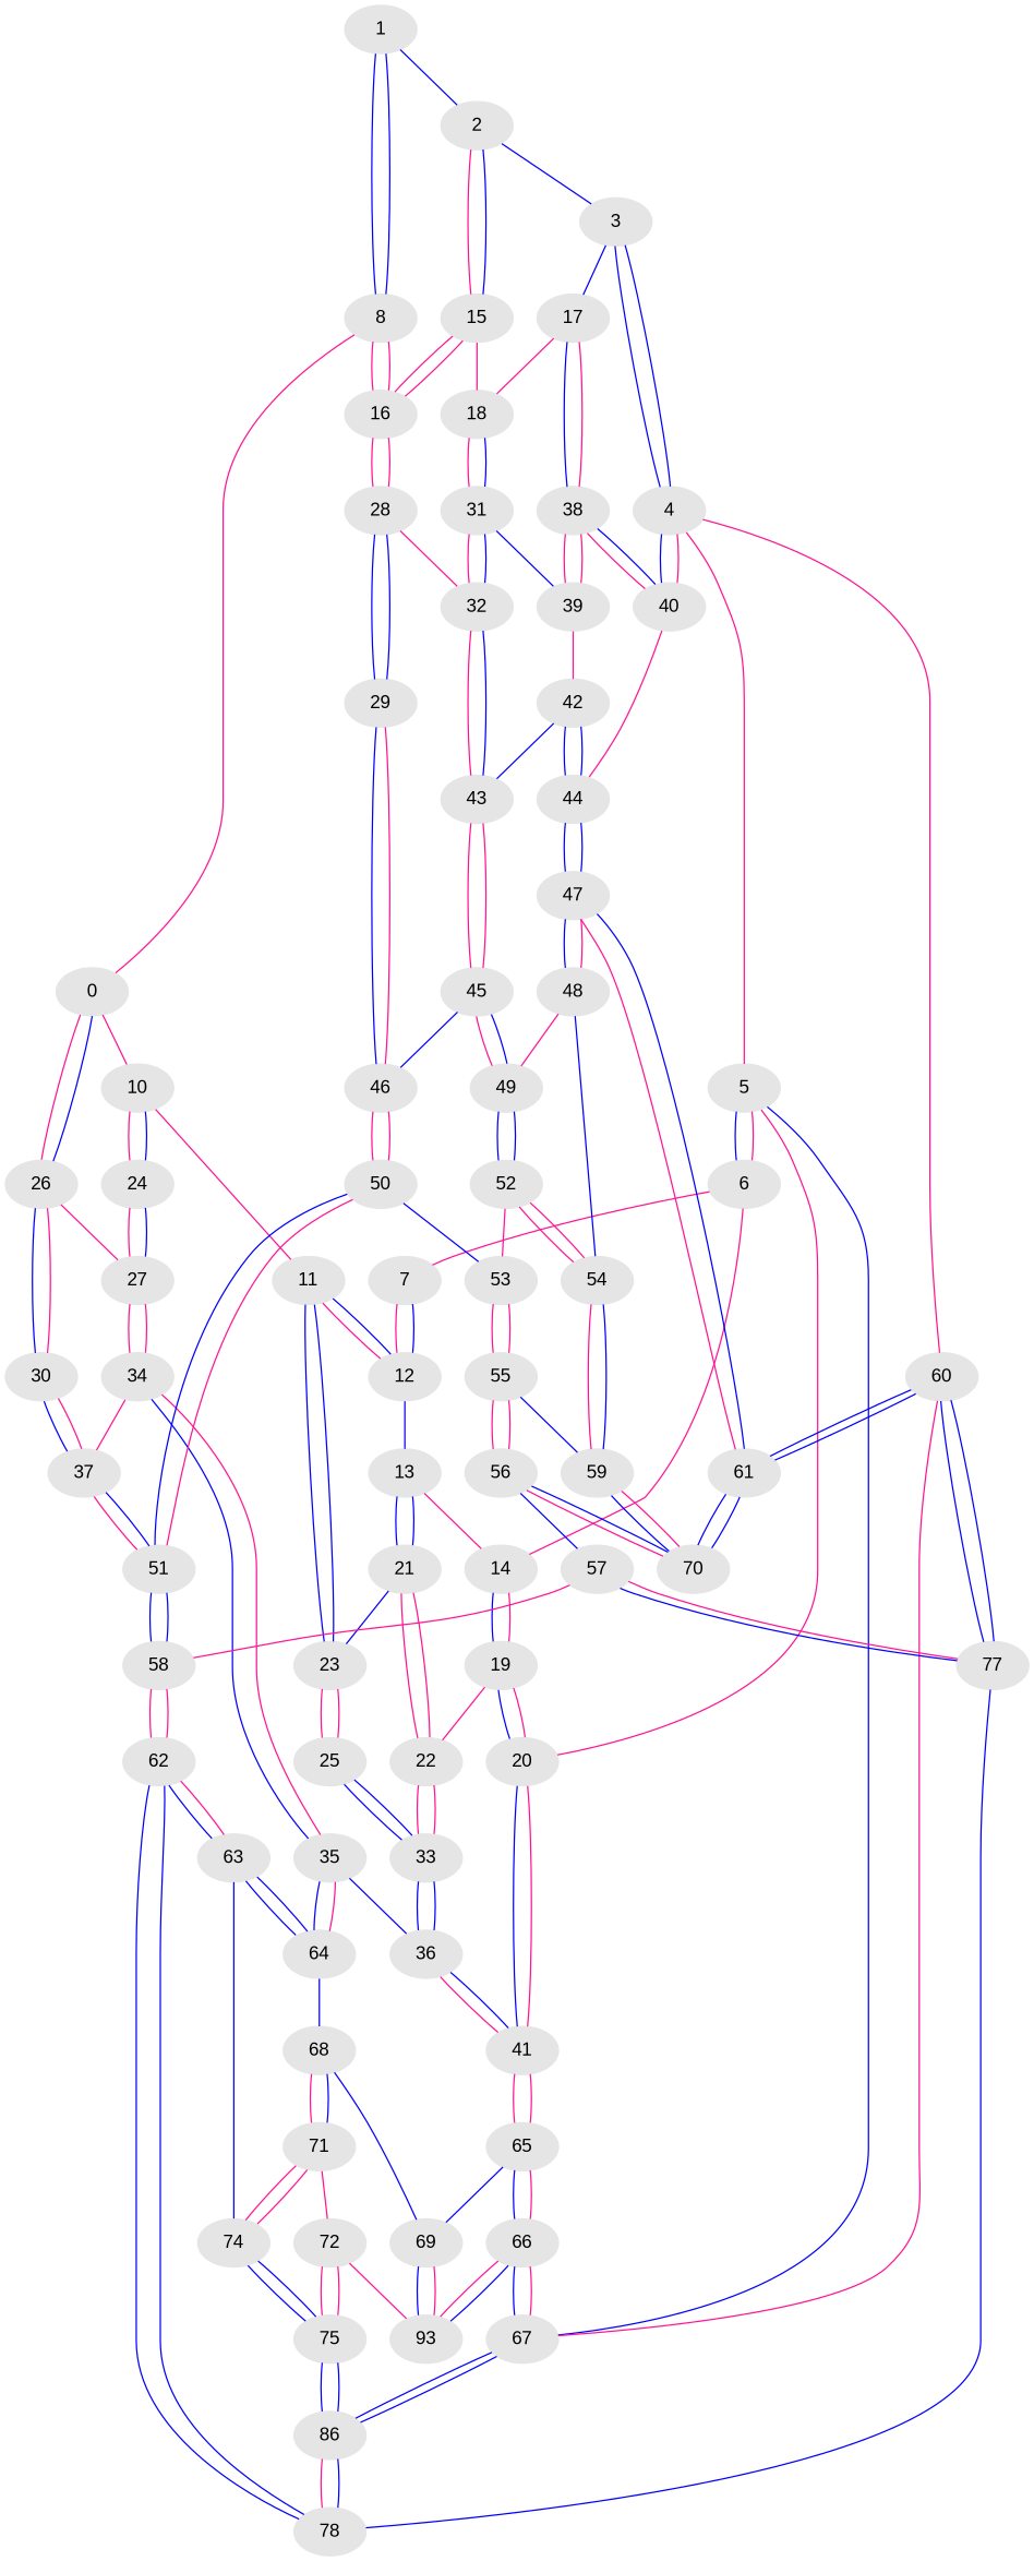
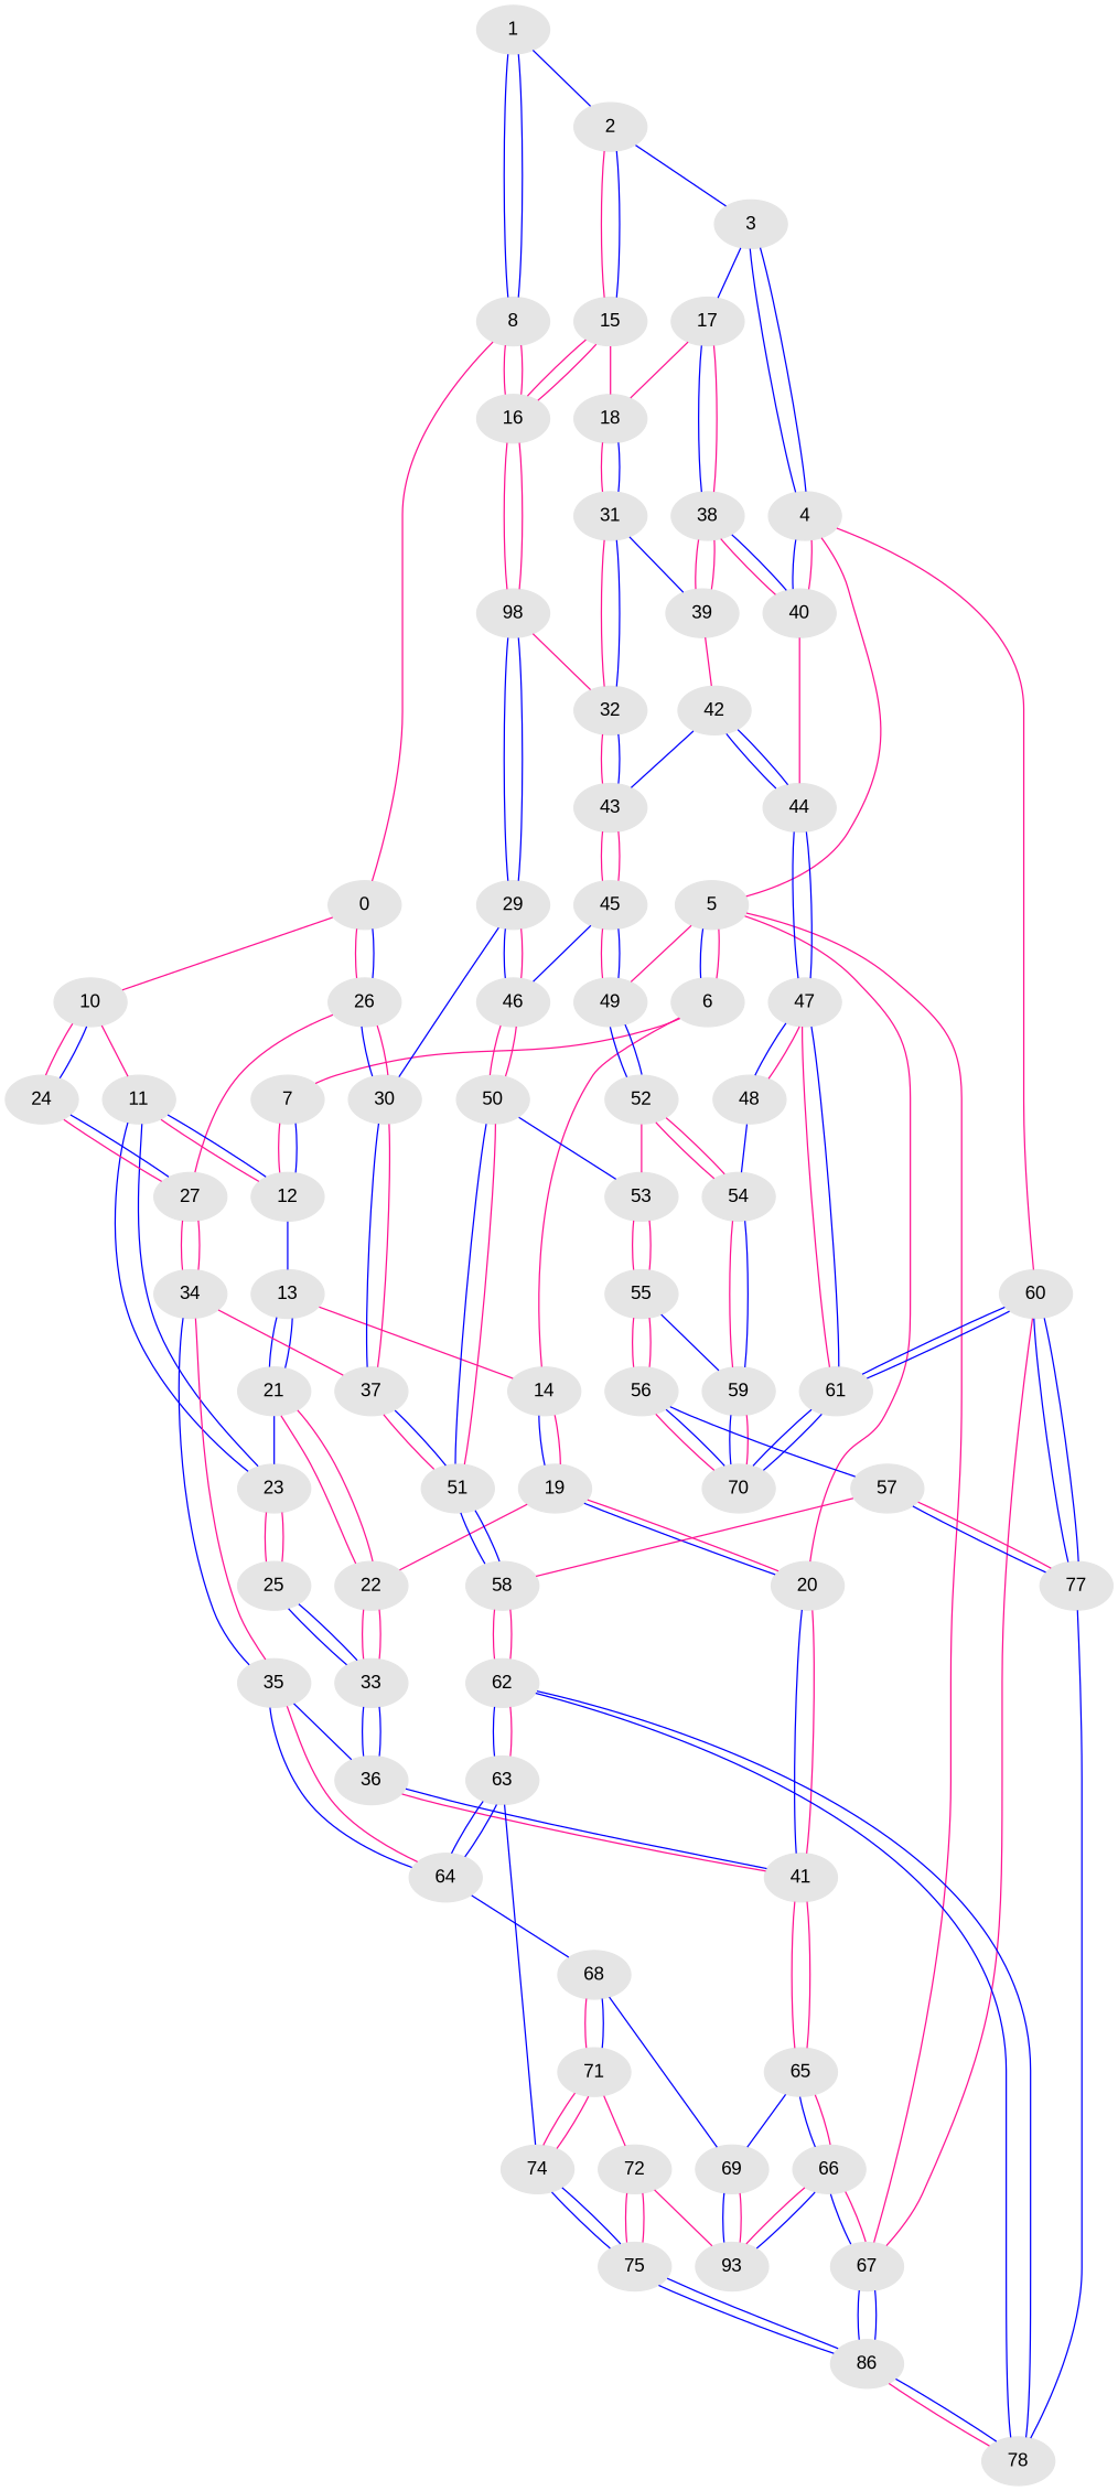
  graph {
    fontname="Liberation Sans"
    node [color=gray90 fontname="Liberation Sans" style=filled]
    edge [color=blue fontname="Liberation Sans"]
    1
    2
    8
    3
    15
    n6 [label=0]
    16
    4
    17
    18
    5
    40
    60
    38
    6
    20
    67
    44
    61
    77
    7
    14
    41
    n24 [label=86]
    12
    19
    13
    10
    26
-   28
+   28 [label=98]
    11
    24
    27
    30
    23
    25
    21
    22
    31
    29
    32
    39
    33
    65
    36
    34
    37
    35
    46
    43
    50
    51
    42
    45
    64
    68
    58
    47
    66
    69
    49
    48
    52
    53
    54
    70
    59
    55
    62
    56
    57
    78
    63
    74
    75
    71
    n77 [label=93]
    72
    1 -- 2
    1 -- 8
    1 -- 8
    2 -- 3
    2 -- 15 [color=deeppink]
    2 -- 15
    8 -- n6 [color=deeppink]
    8 -- 16 [color=deeppink]
    8 -- 16 [color=deeppink]
    3 -- 4
    3 -- 4
    3 -- 17
    15 -- 16 [color=deeppink]
    15 -- 16 [color=deeppink]
    15 -- 18 [color=deeppink]
    n6 -- 10 [color=deeppink]
    n6 -- 26 [color=deeppink]
    n6 -- 26
    16 -- 28 [color=deeppink]
    16 -- 28 [color=deeppink]
    4 -- 5 [color=deeppink]
    4 -- 40
    4 -- 40 [color=deeppink]
    4 -- 60 [color=deeppink]
    17 -- 18 [color=deeppink]
    17 -- 38
    17 -- 38 [color=deeppink]
    18 -- 31 [color=deeppink]
    18 -- 31
    5 -- 6
    5 -- 6 [color=deeppink]
    5 -- 20 [color=deeppink]
-   5 -- 67
+   5 -- 67 [color=deeppink]
    40 -- 44 [color=deeppink]
    60 -- 67 [color=deeppink]
    60 -- 61
    60 -- 61
    60 -- 77
    60 -- 77
    38 -- 40 [color=deeppink]
    38 -- 40
    38 -- 39 [color=deeppink]
    38 -- 39 [color=deeppink]
    6 -- 7 [color=deeppink]
    6 -- 14 [color=deeppink]
    20 -- 41
    20 -- 41 [color=deeppink]
    67 -- n24
    67 -- n24
    44 -- 47
    44 -- 47
    61 -- 70
    61 -- 70
    77 -- 78
    7 -- 12 [color=deeppink]
    7 -- 12
    14 -- 19
    14 -- 19 [color=deeppink]
    41 -- 65 [color=deeppink]
    41 -- 65 [color=deeppink]
    n24 -- 78 [color=deeppink]
    n24 -- 78
    12 -- 13
    19 -- 20
    19 -- 20 [color=deeppink]
    19 -- 22 [color=deeppink]
    13 -- 14 [color=deeppink]
    13 -- 21
    13 -- 21
    10 -- 11 [color=deeppink]
    10 -- 24 [color=deeppink]
    10 -- 24
    26 -- 27 [color=deeppink]
    26 -- 30
    26 -- 30 [color=deeppink]
    28 -- 29
    28 -- 29
    28 -- 32 [color=deeppink]
    11 -- 12 [color=deeppink]
    11 -- 12
    11 -- 23
    11 -- 23
    24 -- 27 [color=deeppink]
    24 -- 27
    27 -- 34 [color=deeppink]
    27 -- 34 [color=deeppink]
    30 -- 37
    30 -- 37 [color=deeppink]
    23 -- 25 [color=deeppink]
    23 -- 25 [color=deeppink]
    25 -- 33
    25 -- 33
    21 -- 23
    21 -- 22 [color=deeppink]
    21 -- 22 [color=deeppink]
    22 -- 33 [color=deeppink]
    22 -- 33 [color=deeppink]
    31 -- 32 [color=deeppink]
    31 -- 32
    31 -- 39
+   29 -- 30
    29 -- 46
    29 -- 46 [color=deeppink]
    32 -- 43 [color=deeppink]
    32 -- 43
    39 -- 42 [color=deeppink]
    33 -- 36
    33 -- 36
    65 -- 66
    65 -- 66 [color=deeppink]
    65 -- 69
    36 -- 41 [color=deeppink]
    36 -- 41
    34 -- 37 [color=deeppink]
    34 -- 35
    34 -- 35 [color=deeppink]
    37 -- 51 [color=deeppink]
    37 -- 51
    35 -- 36
    35 -- 64
    35 -- 64 [color=deeppink]
    46 -- 50 [color=deeppink]
    46 -- 50 [color=deeppink]
    43 -- 45 [color=deeppink]
    43 -- 45 [color=deeppink]
    50 -- 51
    50 -- 51 [color=deeppink]
    50 -- 53
    51 -- 58
    51 -- 58
    42 -- 44
    42 -- 44
    42 -- 43
    45 -- 46
    45 -- 49 [color=deeppink]
    45 -- 49
    64 -- 68
    68 -- 69
    68 -- 71 [color=deeppink]
    68 -- 71
    58 -- 62 [color=deeppink]
    58 -- 62 [color=deeppink]
    47 -- 61 [color=deeppink]
    47 -- 61
    47 -- 48
    47 -- 48 [color=deeppink]
    66 -- 67
    66 -- 67 [color=deeppink]
    66 -- n77 [color=deeppink]
    66 -- n77
    69 -- n77
    69 -- n77 [color=deeppink]
    49 -- 52
    49 -- 52
-   48 -- 49 [color=deeppink]
+   5 -- 49 [color=deeppink]
    48 -- 54
    52 -- 53 [color=deeppink]
    52 -- 54 [color=deeppink]
    52 -- 54 [color=deeppink]
    53 -- 55 [color=deeppink]
    53 -- 55 [color=deeppink]
    54 -- 59 [color=deeppink]
    54 -- 59
    59 -- 70
    59 -- 70 [color=deeppink]
    55 -- 59
    55 -- 56 [color=deeppink]
    55 -- 56 [color=deeppink]
    62 -- 78
    62 -- 78
    62 -- 63
    62 -- 63 [color=deeppink]
    56 -- 70 [color=deeppink]
    56 -- 70
    56 -- 57
    57 -- 77
    57 -- 77 [color=deeppink]
    57 -- 58 [color=deeppink]
    63 -- 64
    63 -- 64
    63 -- 74
    74 -- 75
    74 -- 75
    75 -- n24
    75 -- n24
    71 -- 74 [color=deeppink]
    71 -- 74 [color=deeppink]
    71 -- 72 [color=deeppink]
    72 -- 75 [color=deeppink]
    72 -- 75 [color=deeppink]
    72 -- n77 [color=deeppink]
  }
